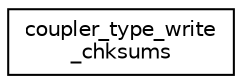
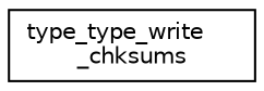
  digraph {
    rankdir=LR
-   n1 [color=black fillcolor=white fontname=Helvetica fontsize=10 height=0.2 label="coupler_type_write\l_chksums" shape=record style=filled width=0.4]
+   n1 [color=black fillcolor=white fontname=Helvetica fontsize=10 height=0.2 label="type_type_write\l_chksums" shape=record style=filled width=0.4]
  }
